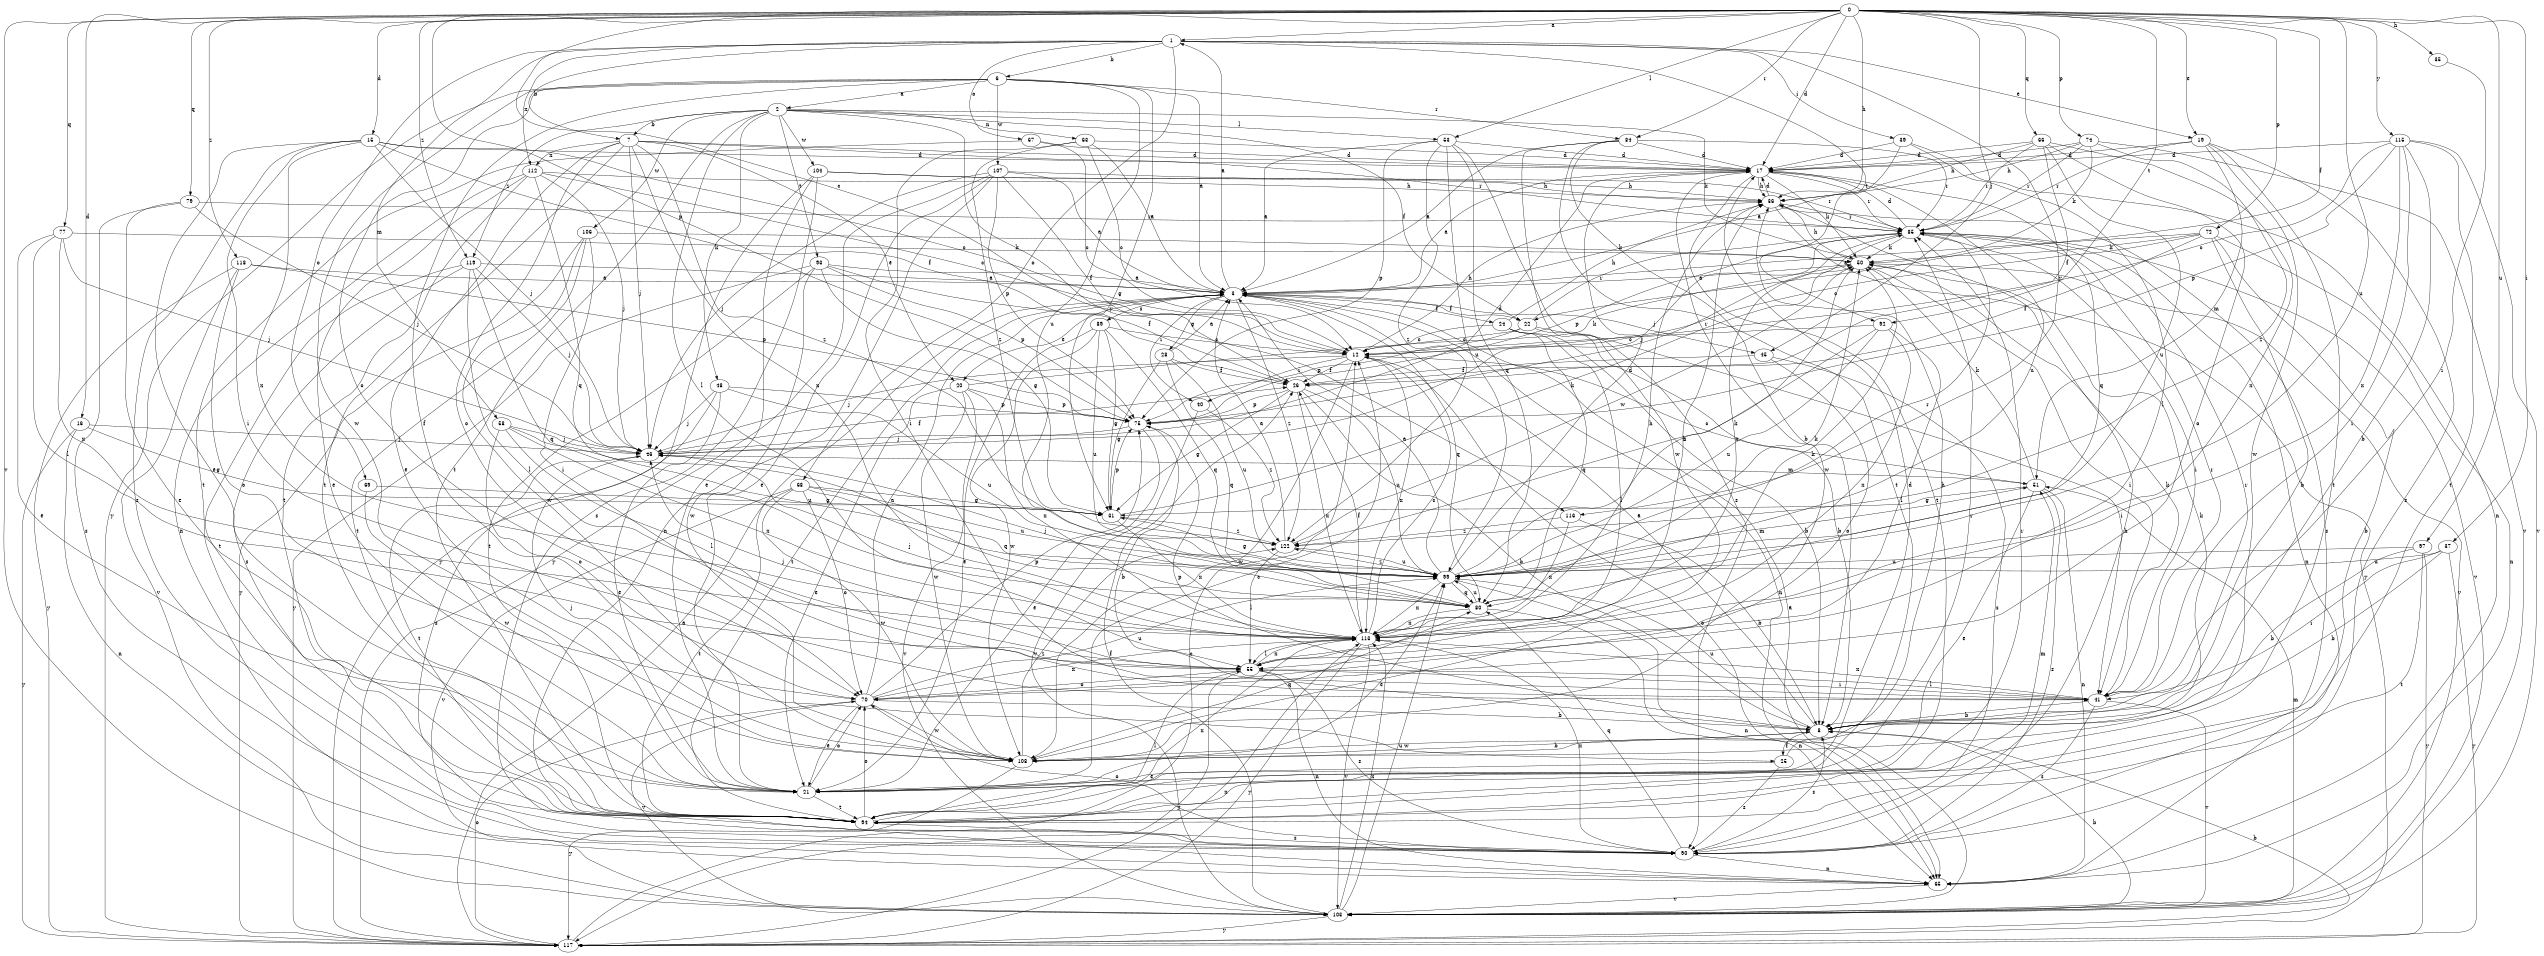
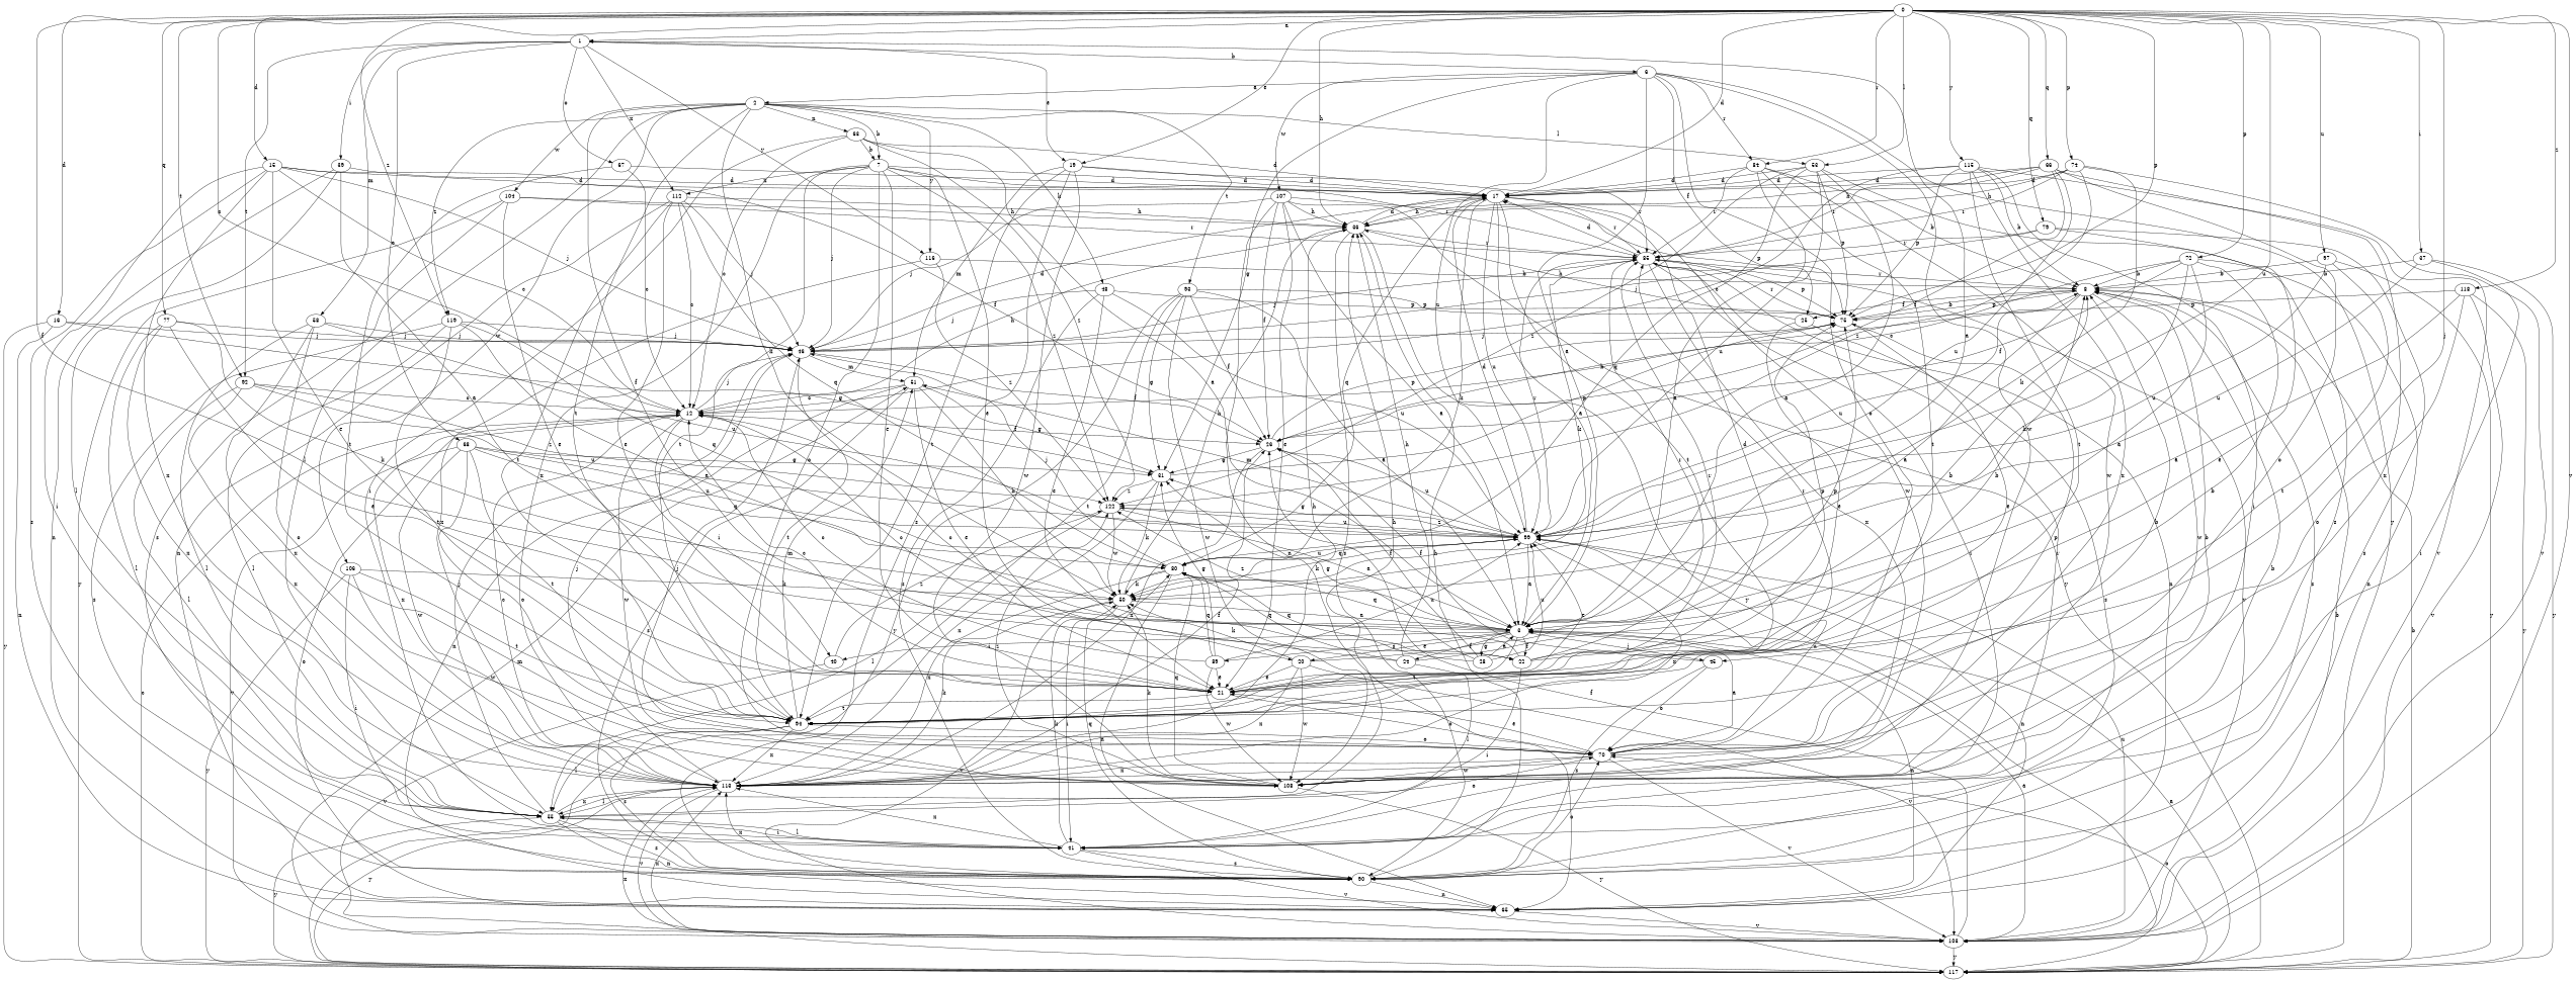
  strict digraph {
    0
    1
    12
    15
    16
    17
    19
    22
-   35
    36
    37
    45
    53
    66
    72
    74
    75
    77
    79
    84
    92
    97
    99
    103
    115
    118
    119
    6
    7
    39
    58
    67
    68
-   69
    112
    116
    40
    65
    108
    46
    113
    26
    21
    90
    41
    31
    117
    50
    94
    3
    80
    85
    n53 [label=51]
    8
    70
    122
    55
    2
    25
    107
    20
    48
    63
    93
    104
    106
    24
    28
    89
    0 -> 1 [label=a]
    0 -> 12 [label=c]
    0 -> 15 [label=d]
    0 -> 16 [label=d]
    0 -> 17 [label=d]
    0 -> 19 [label=e]
    0 -> 22 [label=f]
-   0 -> 35 [label=h]
    0 -> 36 [label=h]
    0 -> 37 [label=i]
    0 -> 45 [label=j]
    0 -> 53 [label=l]
    0 -> 66 [label=q]
    0 -> 72 [label=p]
    0 -> 74 [label=p]
    0 -> 75 [label=p]
    0 -> 77 [label=q]
    0 -> 79 [label=q]
    0 -> 84 [label=r]
    0 -> 92 [label=t]
    0 -> 97 [label=u]
    0 -> 99 [label=u]
    0 -> 103 [label=v]
    0 -> 115 [label=y]
    0 -> 118 [label=z]
    0 -> 119 [label=z]
    1 -> 19 [label=e]
    1 -> 92 [label=t]
    1 -> 6 [label=b]
-   1 -> 7 [label=b]
+   63 -> 7 [label=b]
    1 -> 39 [label=i]
    1 -> 58 [label=m]
    1 -> 67 [label=o]
    1 -> 68 [label=o]
-   1 -> 69 [label=o]
    1 -> 112 [label=x]
    1 -> 116 [label=y]
    12 -> 36 [label=h]
    12 -> 40 [label=i]
    12 -> 65 [label=o]
    12 -> 108 [label=w]
    12 -> 46 [label=j]
    12 -> 113 [label=x]
    12 -> 26 [label=f]
    15 -> 12 [label=c]
    15 -> 17 [label=d]
    15 -> 46 [label=j]
    15 -> 113 [label=x]
    15 -> 26 [label=f]
    15 -> 21 [label=e]
    15 -> 90 [label=s]
    15 -> 41 [label=i]
    16 -> 65 [label=n]
    16 -> 46 [label=j]
    16 -> 31 [label=g]
    16 -> 117 [label=y]
    17 -> 36 [label=h]
    17 -> 99 [label=u]
    17 -> 108 [label=w]
    17 -> 50 [label=k]
    17 -> 94 [label=t]
    17 -> 3 [label=a]
    17 -> 80 [label=q]
    17 -> 85 [label=r]
    19 -> 17 [label=d]
    19 -> 108 [label=w]
    19 -> 90 [label=s]
    19 -> 94 [label=t]
    19 -> 85 [label=r]
    19 -> n53 [label=m]
    22 -> 12 [label=c]
    22 -> 75 [label=p]
    22 -> 41 [label=i]
    22 -> 85 [label=r]
    22 -> 8 [label=b]
-   35 -> 41 [label=i]
    36 -> 17 [label=d]
    36 -> 90 [label=s]
    36 -> 117 [label=y]
    36 -> 85 [label=r]
    37 -> 99 [label=u]
    37 -> 41 [label=i]
    37 -> 117 [label=y]
    37 -> 8 [label=b]
    45 -> 26 [label=f]
    45 -> 90 [label=s]
    45 -> 70 [label=o]
    53 -> 17 [label=d]
    53 -> 75 [label=p]
    53 -> 99 [label=u]
    53 -> 90 [label=s]
    53 -> 3 [label=a]
    53 -> 80 [label=q]
    53 -> 122 [label=z]
    66 -> 17 [label=d]
    66 -> 36 [label=h]
    66 -> 99 [label=u]
    66 -> 113 [label=x]
    66 -> 26 [label=f]
    66 -> 85 [label=r]
    66 -> 70 [label=o]
    72 -> 12 [label=c]
    72 -> 65 [label=n]
    72 -> 26 [label=f]
    72 -> 50 [label=k]
    72 -> 94 [label=b]
    72 -> 3 [label=a]
    72 -> 8 [label=b]
    74 -> 17 [label=d]
    74 -> 36 [label=h]
    74 -> 103 [label=v]
    74 -> 50 [label=k]
    74 -> 85 [label=r]
    74 -> 122 [label=z]
    75 -> 46 [label=j]
    75 -> 21 [label=e]
    75 -> 85 [label=r]
    75 -> 8 [label=b]
    77 -> 46 [label=j]
    77 -> 113 [label=x]
    77 -> 21 [label=e]
    77 -> 50 [label=k]
    77 -> 55 [label=l]
    79 -> 46 [label=j]
    79 -> 21 [label=e]
    79 -> 90 [label=s]
    79 -> 85 [label=r]
    84 -> 17 [label=d]
    84 -> 108 [label=w]
    84 -> 94 [label=t]
    84 -> 3 [label=a]
    84 -> 85 [label=r]
    84 -> 8 [label=b]
    92 -> 12 [label=c]
    92 -> 99 [label=u]
    92 -> 113 [label=x]
    92 -> 122 [label=z]
    92 -> 55 [label=l]
    97 -> 99 [label=u]
    97 -> 117 [label=y]
    97 -> 94 [label=t]
    97 -> 8 [label=b]
    99 -> 17 [label=d]
    99 -> 65 [label=n]
    99 -> 113 [label=x]
    99 -> 31 [label=g]
    99 -> 50 [label=k]
    99 -> 3 [label=a]
    99 -> 80 [label=q]
    99 -> 85 [label=r]
    99 -> n53 [label=m]
    99 -> 122 [label=z]
    103 -> 99 [label=u]
    103 -> 113 [label=x]
    103 -> 26 [label=f]
    103 -> 117 [label=y]
    103 -> 3 [label=a]
    103 -> n53 [label=m]
    103 -> 8 [label=b]
    115 -> 12 [label=c]
    115 -> 17 [label=d]
    115 -> 75 [label=p]
    115 -> 103 [label=v]
    115 -> 113 [label=x]
    115 -> 41 [label=i]
    115 -> 94 [label=t]
    115 -> 8 [label=b]
    118 -> 75 [label=p]
    118 -> 103 [label=v]
    118 -> 117 [label=y]
    118 -> 3 [label=a]
    118 -> 70 [label=o]
    119 -> 46 [label=j]
    119 -> 90 [label=s]
    119 -> 94 [label=t]
    119 -> 3 [label=a]
    119 -> 80 [label=q]
    119 -> 55 [label=l]
    6 -> 84 [label=r]
    6 -> 99 [label=u]
    6 -> 108 [label=w]
    6 -> 31 [label=g]
    6 -> 117 [label=y]
    6 -> 3 [label=a]
    6 -> 70 [label=o]
    6 -> 2 [label=a]
    6 -> 25 [label=f]
    6 -> 107 [label=w]
    7 -> 17 [label=d]
    7 -> 112 [label=x]
    7 -> 46 [label=j]
    7 -> 113 [label=x]
    7 -> 21 [label=e]
    7 -> 94 [label=t]
    7 -> 85 [label=r]
    7 -> 70 [label=o]
    7 -> 122 [label=z]
    7 -> 20 [label=e]
    39 -> 17 [label=d]
    39 -> 65 [label=n]
    39 -> 3 [label=a]
    39 -> 55 [label=l]
    58 -> 99 [label=u]
    58 -> 46 [label=j]
    58 -> 113 [label=x]
    58 -> 70 [label=o]
    58 -> 55 [label=l]
    67 -> 12 [label=c]
    67 -> 17 [label=d]
    67 -> 94 [label=t]
    68 -> 99 [label=u]
    68 -> 103 [label=v]
    68 -> 108 [label=w]
    68 -> 31 [label=g]
    68 -> 94 [label=t]
    68 -> 80 [label=q]
    68 -> 70 [label=o]
-   69 -> 108 [label=w]
-   69 -> 31 [label=g]
    112 -> 12 [label=c]
    112 -> 36 [label=h]
    112 -> 65 [label=n]
    112 -> 46 [label=j]
    112 -> 21 [label=e]
    112 -> 94 [label=t]
    112 -> 80 [label=q]
    116 -> 113 [label=x]
    116 -> 8 [label=b]
    116 -> 122 [label=z]
    40 -> 103 [label=v]
    40 -> 122 [label=z]
    65 -> 103 [label=v]
    108 -> 46 [label=j]
    108 -> 117 [label=y]
    108 -> 50 [label=k]
    108 -> 80 [label=q]
    108 -> 8 [label=b]
    108 -> 122 [label=z]
    46 -> 17 [label=d]
    46 -> 26 [label=f]
    46 -> 94 [label=t]
    46 -> n53 [label=m]
    113 -> 12 [label=c]
    113 -> 36 [label=h]
    113 -> 103 [label=v]
    113 -> 46 [label=j]
    113 -> 26 [label=f]
    113 -> 117 [label=y]
    113 -> 50 [label=k]
    113 -> 55 [label=l]
    26 -> 75 [label=p]
    26 -> 99 [label=u]
    26 -> 113 [label=x]
    26 -> 31 [label=g]
    26 -> 8 [label=b]
    21 -> 12 [label=c]
    21 -> 17 [label=d]
    21 -> 99 [label=e]
    21 -> 94 [label=t]
    21 -> 85 [label=r]
    21 -> 70 [label=o]
    90 -> 36 [label=h]
    90 -> 65 [label=n]
    90 -> 113 [label=x]
    90 -> 80 [label=q]
    90 -> 8 [label=s]
    90 -> 70 [label=o]
    41 -> 103 [label=v]
    41 -> 113 [label=x]
    41 -> 90 [label=s]
    41 -> 50 [label=k]
    41 -> 85 [label=r]
    41 -> 8 [label=b]
    41 -> 55 [label=l]
    31 -> 75 [label=p]
    31 -> 113 [label=x]
    31 -> 50 [label=k]
    31 -> 122 [label=z]
    117 -> 12 [label=c]
    117 -> 113 [label=x]
    117 -> 3 [label=a]
    117 -> 8 [label=b]
    117 -> 70 [label=o]
    50 -> 36 [label=h]
    50 -> 103 [label=v]
    50 -> 41 [label=i]
    50 -> 3 [label=a]
    94 -> 113 [label=x]
    94 -> 90 [label=s]
    94 -> 85 [label=r]
    94 -> n53 [label=m]
    94 -> 70 [label=o]
    94 -> 55 [label=l]
    3 -> 1 [label=a]
    3 -> 22 [label=f]
    3 -> 45 [label=j]
    3 -> 40 [label=i]
    3 -> 65 [label=n]
    3 -> 94 [label=t]
    3 -> 80 [label=q]
    3 -> 122 [label=z]
    3 -> 20 [label=e]
    3 -> 24 [label=f]
    3 -> 28 [label=g]
    3 -> 89 [label=s]
    80 -> 99 [label=u]
    80 -> 65 [label=n]
    80 -> 46 [label=j]
    80 -> 113 [label=x]
    80 -> 50 [label=k]
    85 -> 17 [label=d]
    85 -> 75 [label=p]
    85 -> 103 [label=v]
    85 -> 65 [label=n]
    85 -> 46 [label=j]
    85 -> 113 [label=x]
    85 -> 41 [label=i]
    85 -> 50 [label=k]
    n53 -> 12 [label=c]
    n53 -> 65 [label=n]
    n53 -> 21 [label=e]
    n53 -> 90 [label=s]
    n53 -> 31 [label=g]
    n53 -> 50 [label=k]
    8 -> 75 [label=p]
    8 -> 99 [label=u]
    8 -> 108 [label=w]
    8 -> 3 [label=a]
-   8 -> 85 [label=r]
+   85 -> 8 [label=r]
    8 -> 25 [label=f]
    70 -> 75 [label=p]
    70 -> 99 [label=u]
    70 -> 103 [label=v]
    70 -> 108 [label=w]
    70 -> 113 [label=x]
    70 -> 21 [label=e]
    70 -> 3 [label=a]
    70 -> 8 [label=b]
    122 -> 99 [label=u]
    122 -> 50 [label=w]
    122 -> 3 [label=a]
    122 -> 55 [label=l]
    55 -> 36 [label=h]
    55 -> 65 [label=n]
    55 -> 46 [label=j]
    55 -> 113 [label=x]
    55 -> 90 [label=s]
    55 -> 41 [label=i]
    55 -> 117 [label=y]
    55 -> 70 [label=o]
    2 -> 22 [label=f]
    2 -> 53 [label=l]
    2 -> 119 [label=z]
    2 -> 7 [label=b]
    2 -> 116 [label=y]
    2 -> 50 [label=k]
    2 -> 94 [label=t]
    2 -> 55 [label=l]
    2 -> 48 [label=k]
    2 -> 63 [label=n]
    2 -> 93 [label=t]
    2 -> 104 [label=w]
    2 -> 106 [label=w]
    25 -> 36 [label=h]
    25 -> 21 [label=e]
    25 -> 90 [label=s]
    107 -> 36 [label=h]
    107 -> 75 [label=p]
    107 -> 65 [label=n]
    107 -> 46 [label=j]
    107 -> 26 [label=f]
    107 -> 21 [label=e]
    107 -> 117 [label=y]
    107 -> 3 [label=a]
    20 -> 75 [label=p]
    20 -> 103 [label=v]
    20 -> 108 [label=w]
    20 -> 113 [label=x]
    20 -> 21 [label=e]
    20 -> 50 [label=k]
    48 -> 75 [label=p]
    48 -> 99 [label=u]
    48 -> 46 [label=j]
    48 -> 21 [label=e]
    48 -> 90 [label=s]
    63 -> 12 [label=c]
    63 -> 17 [label=d]
    63 -> 41 [label=i]
    63 -> 3 [label=a]
    63 -> 122 [label=z]
    93 -> 75 [label=p]
    93 -> 108 [label=w]
    93 -> 26 [label=f]
    93 -> 31 [label=g]
    93 -> 117 [label=y]
    93 -> 94 [label=t]
    93 -> 3 [label=a]
    104 -> 36 [label=h]
    104 -> 21 [label=e]
    104 -> 90 [label=s]
    104 -> 117 [label=y]
    104 -> 85 [label=r]
    106 -> 108 [label=w]
    106 -> 41 [label=i]
    106 -> 117 [label=y]
    106 -> 50 [label=k]
    106 -> 94 [label=t]
    24 -> 12 [label=c]
    24 -> 36 [label=h]
    24 -> 80 [label=q]
    24 -> 8 [label=b]
    24 -> 55 [label=l]
    28 -> 99 [label=u]
    28 -> 26 [label=f]
    28 -> 31 [label=g]
    28 -> 3 [label=a]
    28 -> 80 [label=q]
    89 -> 12 [label=c]
    89 -> 99 [label=u]
    89 -> 108 [label=w]
    89 -> 21 [label=e]
    89 -> 31 [label=g]
    89 -> 80 [label=q]
  }
